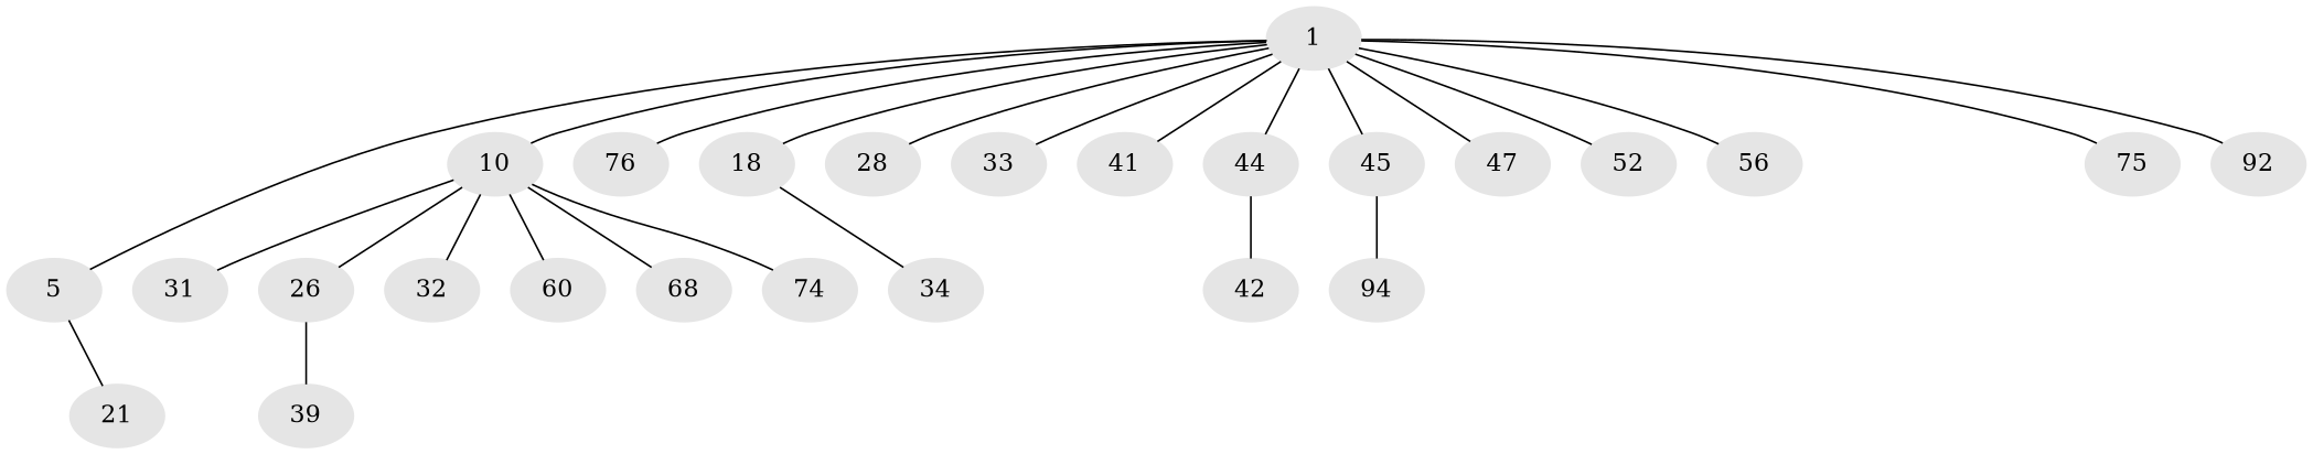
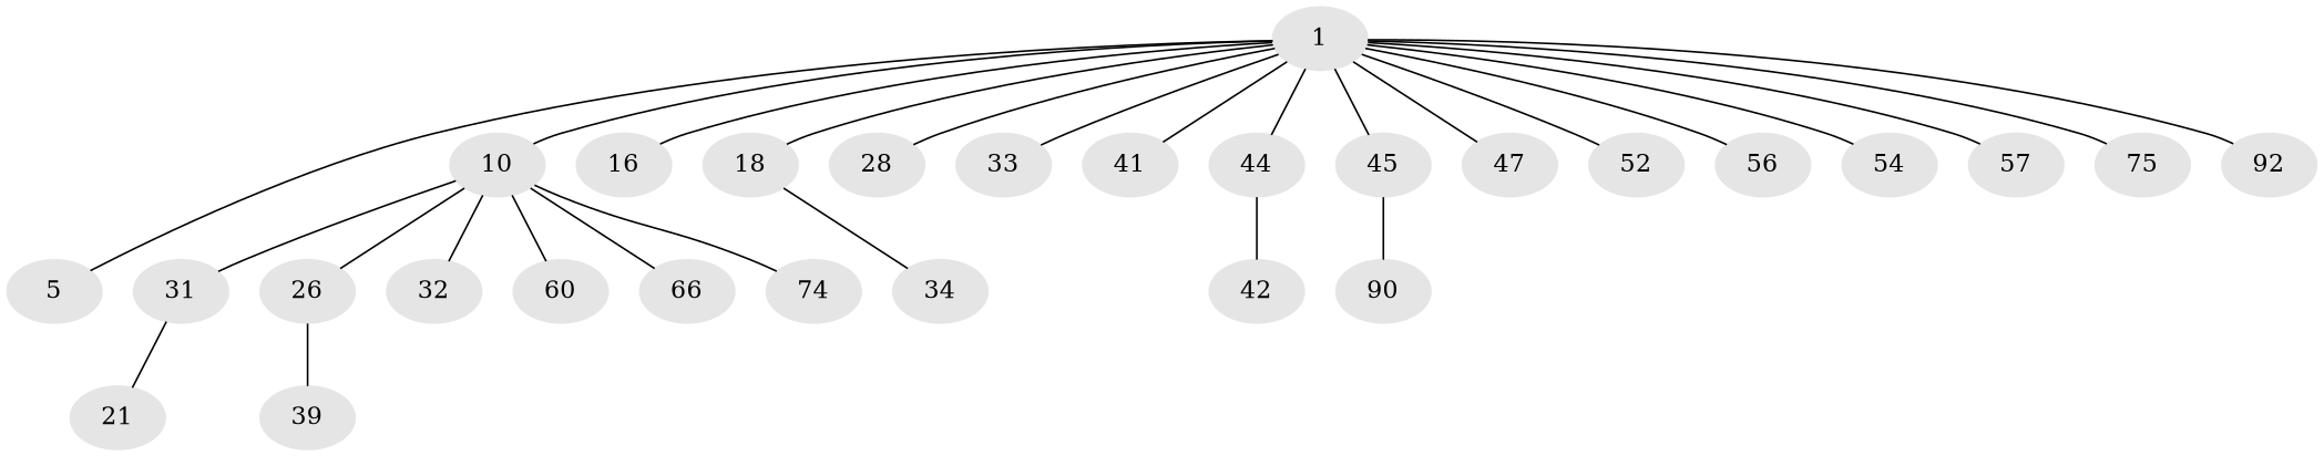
  graph {
    node [color=gray90 style=filled]
    1 [super="+2+11+3"]
    5 [super="+30+9+8"]
    10 [super="+24+14+12"]
-   16 [super="+94+91" label=76]
+   16 [super="+94+91"]
    18 [super="+38+32+25"]
    28
    33
    41
    44
    45 [super="+64+69"]
    47 [super="+70"]
    52
    n13 [label=56]
+   54 [super="+82"]
+   57
    75
    92
    21 [super="+50+51"]
    26 [super="+61"]
    31
    n21 [label=32 super="+86"]
    60
-   68
+   68 [label=66]
    74
    34
    42 [super="+48+55"]
-   90 [label=94]
+   90
    39 [super="+63"]
    1 -- 5
    1 -- 10
    1 -- 16
    1 -- 18
    1 -- 28
    1 -- 33
    1 -- 41
    1 -- 44
    1 -- 45
    1 -- 47
    1 -- 52
    1 -- n13
+   1 -- 54
+   1 -- 57
    1 -- 75
    1 -- 92
-   5 -- 21
+   31 -- 21
    10 -- 26
    10 -- 31
    10 -- n21
    10 -- 60
    10 -- 68
    10 -- 74
    18 -- 34
    44 -- 42
    45 -- 90
    26 -- 39
  }
